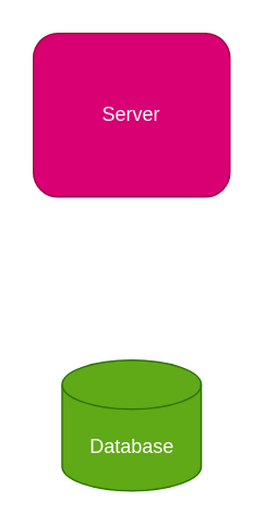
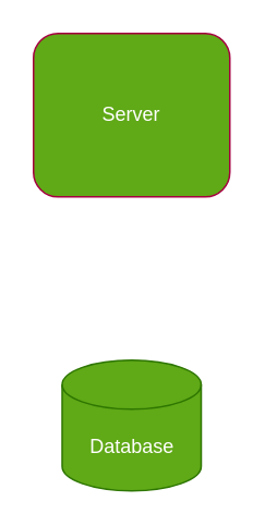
  <mxCell id="0" />
  <mxCell id="1" parent="0" />
- <mxCell id="2" value="Server" style="rounded=1;whiteSpace=wrap;html=1;fillColor=#d80073;fontColor=#ffffff;strokeColor=#A50040;" parent="1" vertex="1"><mxGeometry x="20" y="20" width="120" height="100" as="geometry" /></mxCell>
+ <mxCell id="2" value="Server" style="rounded=1;whiteSpace=wrap;html=1;fillColor=#60a917;fontColor=#ffffff;strokeColor=#A50040;" parent="1" vertex="1"><mxGeometry x="20" y="20" width="120" height="100" as="geometry" /></mxCell>
  <mxCell id="3" value="Database" style="shape=cylinder3;whiteSpace=wrap;html=1;boundedLbl=1;backgroundOutline=1;size=15;fillColor=#60a917;fontColor=#ffffff;strokeColor=#2D7600;" parent="1" vertex="1"><mxGeometry x="37.5" y="220" width="85" height="80" as="geometry" /></mxCell>
